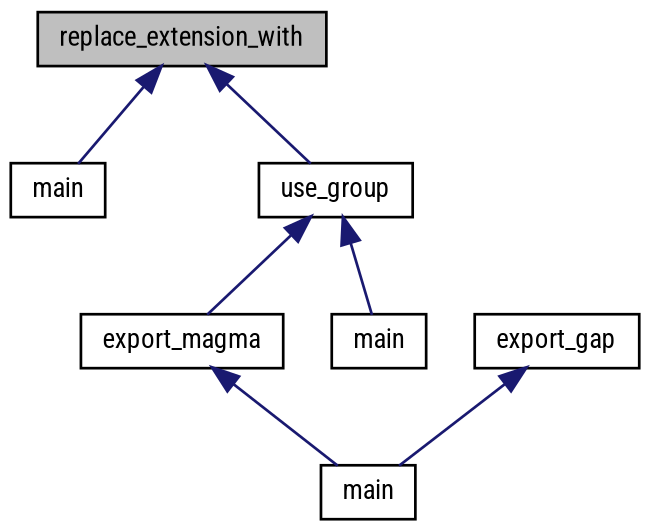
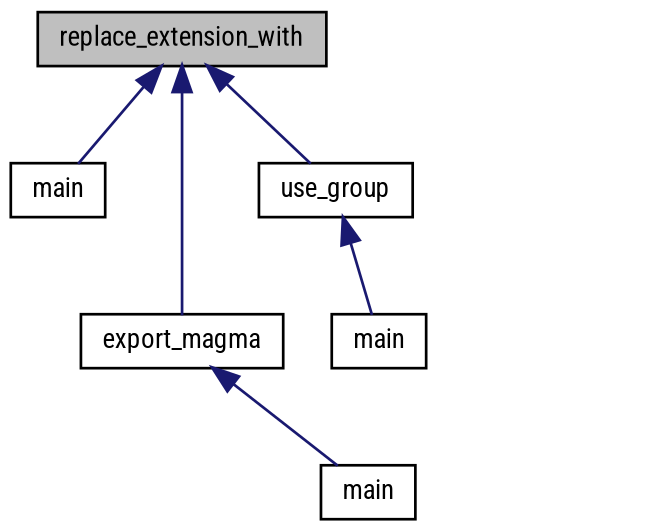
  digraph {
    fontname="Roboto Condensed"
    rankdir=TB
    node [color=black fillcolor=white fontname="Roboto Condensed" fontsize=10 shape=record style=filled]
    edge [color=midnightblue dir=back fontname="Roboto Condensed" fontsize=10 labelfontname=Helvetica labelfontsize=10 style=solid]
    n1 [fillcolor=grey75 fontcolor=black height=0.2 label=replace_extension_with width=0.4]
    n2 [height=0.2 label=main width=0.4]
    n3 [height=0.2 label=export_magma width=0.4]
    n4 [height=0.2 label=use_group width=0.4]
    n5 [height=0.2 label=main width=0.4]
-   n6 [height=0.2 label=export_gap width=0.4]
    n7 [height=0.2 label=main width=0.4]
    n1 -> n2
-   n4 -> n3
+   n1 -> n3
    n1 -> n4
    n3 -> n5
    n4 -> n7
-   n6 -> n5
  }
